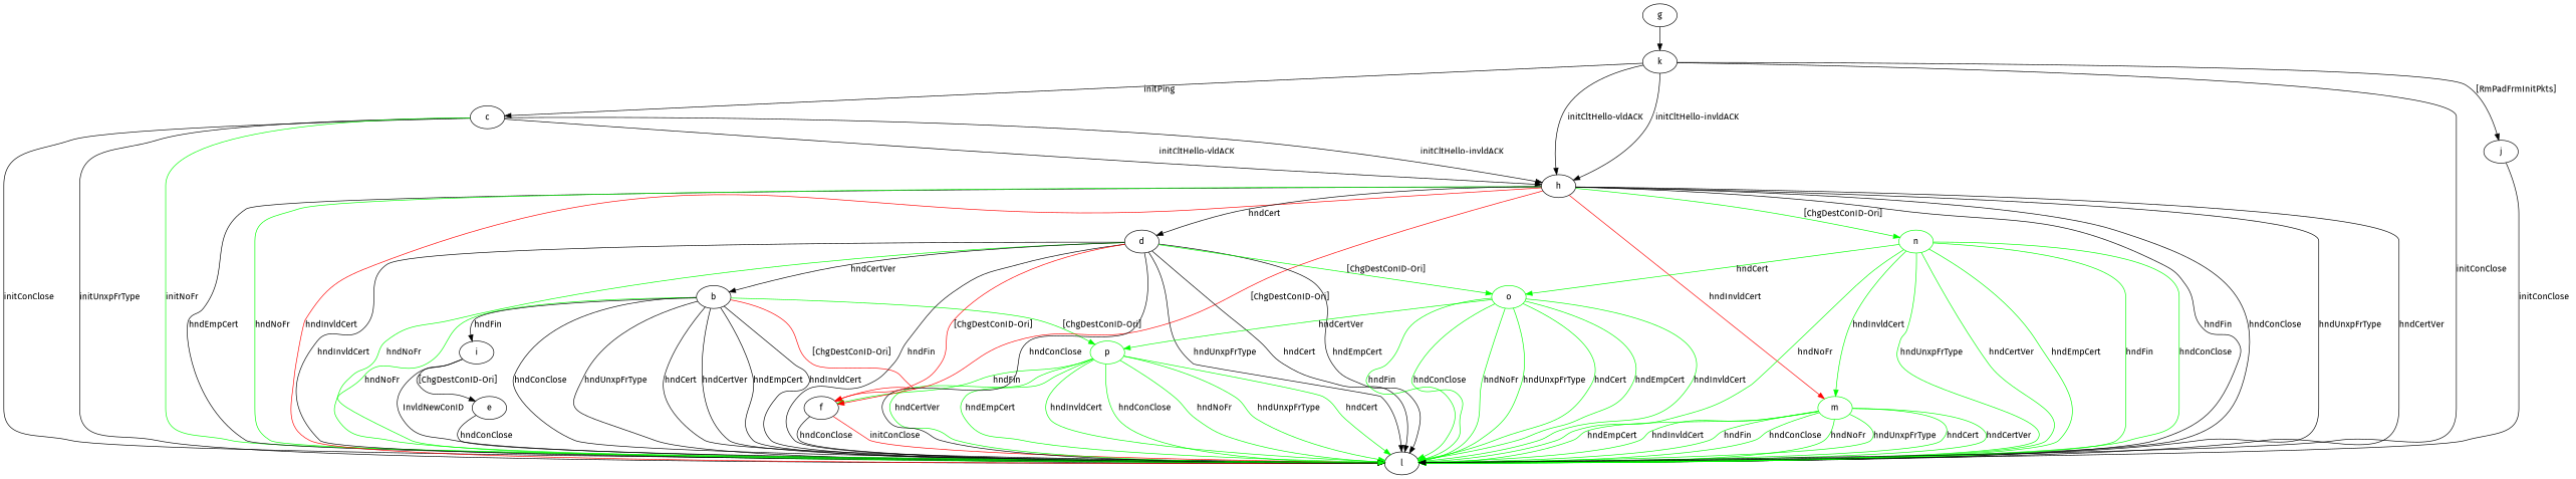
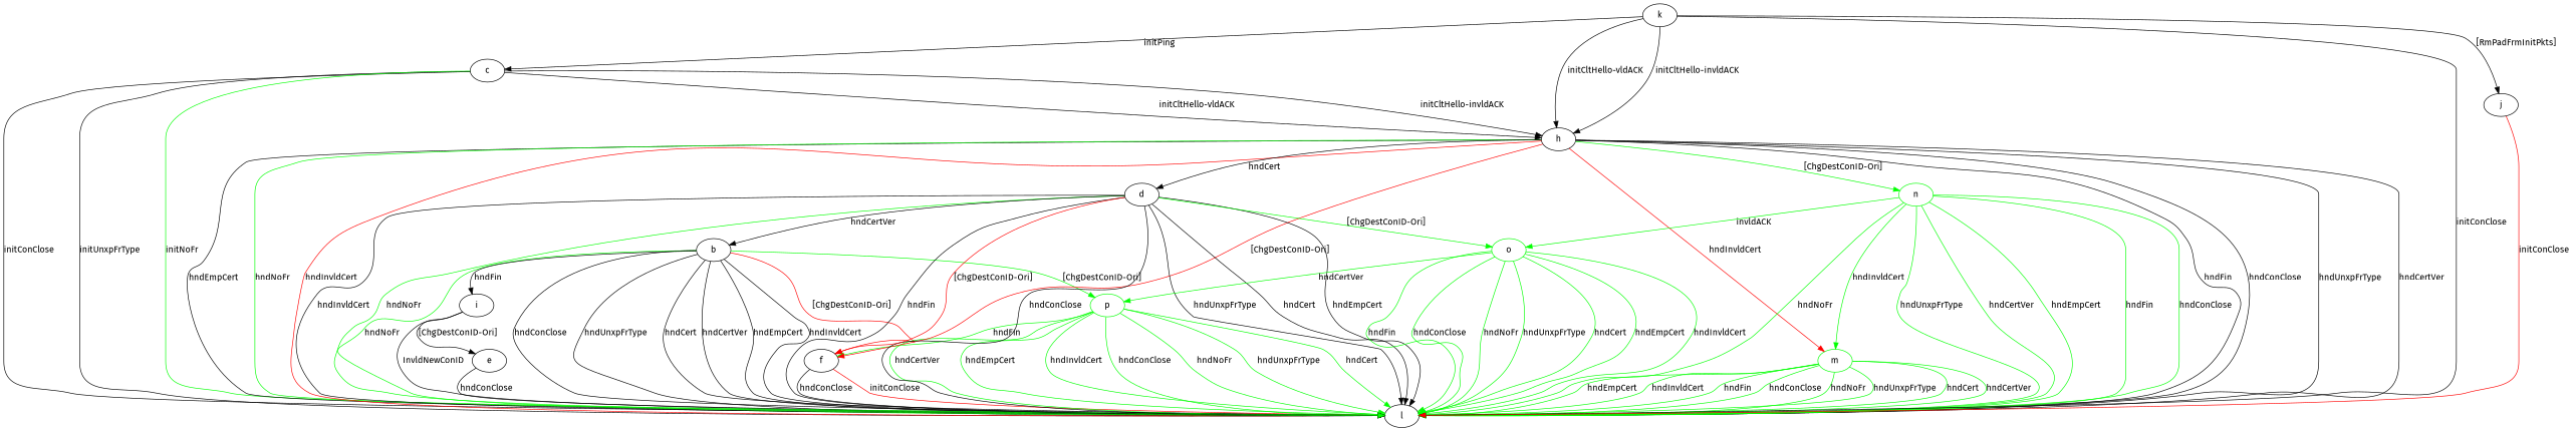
  digraph {
    fontname="Fira Sans"
    node [fontname="Fira Sans"]
    edge [fontname="Fira Sans" color=green]
    e
    l
    b
    f
    i
    p [color=green]
    c
    h
    d
    m [color=green]
    n [color=green]
    o [color=green]
-   g
    k
    j
    e -> l [label="hndConClose " color=""]
    b -> l [label="hndConClose " color=""]
    b -> l [label="hndUnxpFrType " color=""]
    b -> l [label="hndCert " color=""]
    b -> l [label="hndCertVer " color=""]
    b -> l [label="hndEmpCert " color=""]
    b -> l [label="hndInvldCert " color=""]
    b -> l [label="hndNoFr "]
    b -> f [color=red label="[ChgDestConID-Ori] "]
    b -> i [label="hndFin " color=""]
    b -> p [label="[ChgDestConID-Ori] "]
    f -> l [label="hndConClose " color=""]
    f -> l [color=red label="initConClose "]
    i -> e [label="[ChgDestConID-Ori] " color=""]
    i -> l [label="InvldNewConID " color=""]
    p -> l [label="hndConClose "]
    p -> l [label="hndNoFr "]
    p -> l [label="hndUnxpFrType "]
    p -> l [label="hndCert "]
    p -> l [label="hndCertVer "]
    p -> l [label="hndEmpCert "]
    p -> l [label="hndInvldCert "]
    p -> f [label="hndFin "]
    c -> l [label="initConClose " color=""]
    c -> l [label="initUnxpFrType " color=""]
    c -> l [label="initNoFr "]
    c -> h [label="initCltHello-vldACK " color=""]
    c -> h [label="initCltHello-invldACK " color=""]
    h -> l [label="hndFin " color=""]
    h -> l [label="hndConClose " color=""]
    h -> l [label="hndUnxpFrType " color=""]
    h -> l [label="hndCertVer " color=""]
    h -> l [label="hndEmpCert " color=""]
    h -> l [label="hndNoFr "]
    h -> l [color=red label="hndInvldCert "]
    h -> f [color=red label="[ChgDestConID-Ori] "]
    h -> d [label="hndCert " color=""]
    h -> m [color=red label="hndInvldCert "]
    h -> n [label="[ChgDestConID-Ori] "]
    d -> l [label="hndFin " color=""]
    d -> l [label="hndConClose " color=""]
    d -> l [label="hndUnxpFrType " color=""]
    d -> l [label="hndCert " color=""]
    d -> l [label="hndEmpCert " color=""]
    d -> l [label="hndInvldCert " color=""]
    d -> l [label="hndNoFr "]
    d -> b [label="hndCertVer " color=""]
    d -> f [color=red label="[ChgDestConID-Ori] "]
    d -> o [label="[ChgDestConID-Ori] "]
    m -> l [label="hndFin "]
    m -> l [label="hndConClose "]
    m -> l [label="hndNoFr "]
    m -> l [label="hndUnxpFrType "]
    m -> l [label="hndCert "]
    m -> l [label="hndCertVer "]
    m -> l [label="hndEmpCert "]
    m -> l [label="hndInvldCert "]
    n -> l [label="hndFin "]
    n -> l [label="hndConClose "]
    n -> l [label="hndNoFr "]
    n -> l [label="hndUnxpFrType "]
    n -> l [label="hndCertVer "]
    n -> l [label="hndEmpCert "]
    n -> m [label="hndInvldCert "]
-   n -> o [label="hndCert "]
+   n -> o [label="invldACK "]
    o -> l [label="hndFin "]
    o -> l [label="hndConClose "]
    o -> l [label="hndNoFr "]
    o -> l [label="hndUnxpFrType "]
    o -> l [label="hndCert "]
    o -> l [label="hndEmpCert "]
    o -> l [label="hndInvldCert "]
    o -> p [label="hndCertVer "]
-   g -> k [color=""]
    k -> l [label="initConClose " color=""]
    k -> c [label="initPing " color=""]
    k -> h [label="initCltHello-vldACK " color=""]
    k -> h [label="initCltHello-invldACK " color=""]
    k -> j [label="[RmPadFrmInitPkts] " color=""]
-   j -> l [label="initConClose " color=""]
+   j -> l [label="initConClose " color=red]
  }
